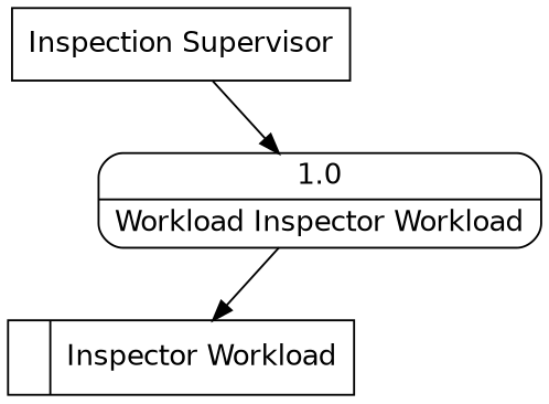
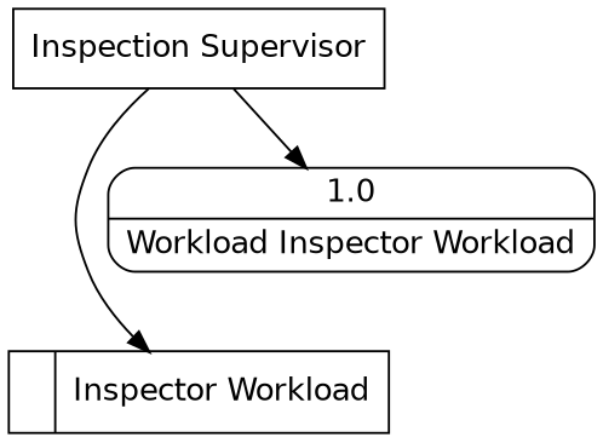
  digraph {
    fontname="DejaVu Sans"
    node [fontname="DejaVu Sans"]
    edge [fontname="DejaVu Sans"]
    n1 [label="<f0>  |<f1> Inspector Workload " shape=record]
    n2 [label="Inspection Supervisor" shape=box]
    n3 [label="{<f0> 1.0|<f1> Workload Inspector Workload }" shape=Mrecord]
    n2 -> n3
-   n3 -> n1
+   n2 -> n1
  }
